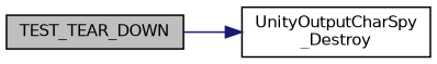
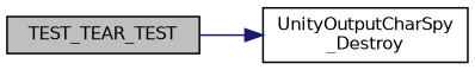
  digraph {
    rankdir=LR
    node [color=black fontname=Helvetica fontsize=10 shape=record style=filled]
-   n1 [fillcolor=grey75 fontcolor=black height=0.2 label=TEST_TEAR_DOWN width=0.4]
+   n1 [fillcolor=grey75 fontcolor=black height=0.2 label=TEST_TEAR_TEST width=0.4]
    n2 [fillcolor=white height=0.2 label="UnityOutputCharSpy\l_Destroy" width=0.4]
    n1 -> n2 [color=midnightblue fontname=Helvetica fontsize=10 labelfontname=Helvetica labelfontsize=10 style=solid]
  }
